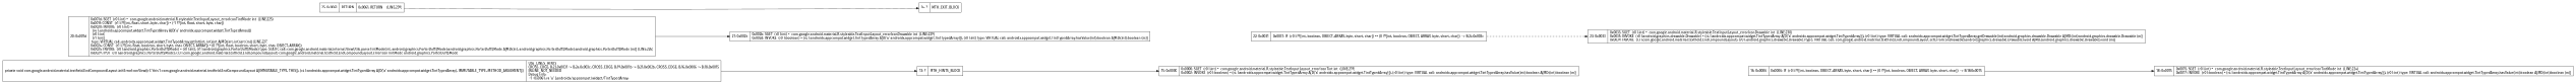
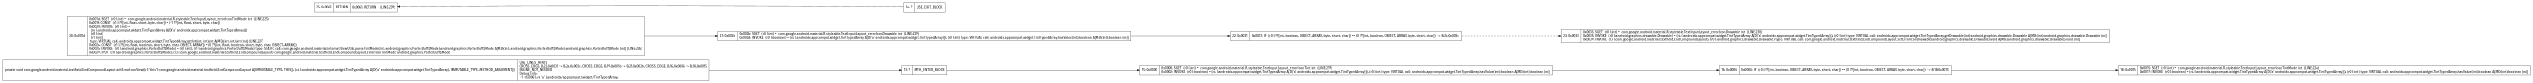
  digraph {
    fontname="Fira Sans"
    rankdir=LR
    node [fontname="Fira Sans" shape=record]
    edge [fontname="Fira Sans"]
-   n1 [label="{13\:\ ?|MTH_HINTS_BLOCK\l}"]
+   n1 [label="{13\:\ ?|MTH_ENTER_BLOCK\l}"]
    n2 [label="{15\:\ 0x0000|0x0000: SGET  (r0 I:int) =  com.google.android.material.R.styleable.TextInputLayout_errorIconTint int  (LINE:219)\l0x0002: INVOKE  (r0 I:boolean) = (r4 I:androidx.appcompat.widget.TintTypedArray A[D('a' androidx.appcompat.widget.TintTypedArray)]), (r0 I:int) type: VIRTUAL call: androidx.appcompat.widget.TintTypedArray.hasValue(int):boolean A[MD:(int):boolean (m)]\l}"]
    n3 [label="{16\:\ 0x0006|0x0006: IF  (r0 I:??[int, boolean, OBJECT, ARRAY, byte, short, char]) == (0 ??[int, boolean, OBJECT, ARRAY, byte, short, char])  \-\> B:18:0x0015 \l}"]
    n4 [label="{18\:\ 0x0015|0x0015: SGET  (r0 I:int) =  com.google.android.material.R.styleable.TextInputLayout_errorIconTintMode int  (LINE:224)\l0x0017: INVOKE  (r0 I:boolean) = (r4 I:androidx.appcompat.widget.TintTypedArray A[D('a' androidx.appcompat.widget.TintTypedArray)]), (r0 I:int) type: VIRTUAL call: androidx.appcompat.widget.TintTypedArray.hasValue(int):boolean A[MD:(int):boolean (m)]\l}"]
    n5 [label="{20\:\ 0x001d|0x001d: SGET  (r0 I:int) =  com.google.android.material.R.styleable.TextInputLayout_errorIconTintMode int  (LINE:225)\l0x001f: CONST  (r1 I:??[int, float, short, byte, char]) = (\-1 ??[int, float, short, byte, char]) \l0x0020: INVOKE  (r0 I:int) = \l  (r4 I:androidx.appcompat.widget.TintTypedArray A[D('a' androidx.appcompat.widget.TintTypedArray)])\l  (r0 I:int)\l  (r1 I:int)\l type: VIRTUAL call: androidx.appcompat.widget.TintTypedArray.getInt(int, int):int A[MD:(int, int):int (m)] (LINE:227)\l0x0024: CONST  (r1 I:??[int, float, boolean, short, byte, char, OBJECT, ARRAY]) = (0 ??[int, float, boolean, short, byte, char, OBJECT, ARRAY]) \l0x0025: INVOKE  (r0 I:android.graphics.PorterDuff$Mode) = (r0 I:int), (r1 I:android.graphics.PorterDuff$Mode) type: STATIC call: com.google.android.material.internal.ViewUtils.parseTintMode(int, android.graphics.PorterDuff$Mode):android.graphics.PorterDuff$Mode A[MD:(int, android.graphics.PorterDuff$Mode):android.graphics.PorterDuff$Mode (m)] (LINE:226)\l0x0029: IPUT  (r0 I:android.graphics.PorterDuff$Mode), (r3 I:com.google.android.material.textfield.EndCompoundLayout) com.google.android.material.textfield.EndCompoundLayout.errorIconTintMode android.graphics.PorterDuff$Mode \l}"]
    n6 [label="{21\:\ 0x002b|0x002b: SGET  (r0 I:int) =  com.google.android.material.R.styleable.TextInputLayout_errorIconDrawable int  (LINE:229)\l0x002d: INVOKE  (r0 I:boolean) = (r4 I:androidx.appcompat.widget.TintTypedArray A[D('a' androidx.appcompat.widget.TintTypedArray)]), (r0 I:int) type: VIRTUAL call: androidx.appcompat.widget.TintTypedArray.hasValue(int):boolean A[MD:(int):boolean (m)]\l}"]
    n7 [label="{22\:\ 0x0031|0x0031: IF  (r0 I:??[int, boolean, OBJECT, ARRAY, byte, short, char]) == (0 ??[int, boolean, OBJECT, ARRAY, byte, short, char])  \-\> B:24:0x003c \l}"]
    n8 [label="{23\:\ 0x0033|0x0033: SGET  (r0 I:int) =  com.google.android.material.R.styleable.TextInputLayout_errorIconDrawable int  (LINE:230)\l0x0035: INVOKE  (r0 I:android.graphics.drawable.Drawable) = (r4 I:androidx.appcompat.widget.TintTypedArray A[D('a' androidx.appcompat.widget.TintTypedArray)]), (r0 I:int) type: VIRTUAL call: androidx.appcompat.widget.TintTypedArray.getDrawable(int):android.graphics.drawable.Drawable A[MD:(int):android.graphics.drawable.Drawable (m)]\l0x0039: INVOKE  (r3 I:com.google.android.material.textfield.EndCompoundLayout), (r0 I:android.graphics.drawable.Drawable) type: VIRTUAL call: com.google.android.material.textfield.EndCompoundLayout.setErrorIconDrawable(android.graphics.drawable.Drawable):void A[MD:(android.graphics.drawable.Drawable):void (m)]\l}"]
    n9 [label="{25\:\ 0x0061|RETURN\l|0x0061: RETURN    (LINE:239)\l}"]
-   n10 [label="{14\:\ ?|MTH_EXIT_BLOCK\l}"]
+   n10 [label="{14\:\ ?|USE_EXIT_BLOCK\l}"]
    n11 [label="{private void com.google.android.material.textfield.EndCompoundLayout.initErrorIconView((r3 'this' I:com.google.android.material.textfield.EndCompoundLayout A[IMMUTABLE_TYPE, THIS]), (r4 I:androidx.appcompat.widget.TintTypedArray A[D('a' androidx.appcompat.widget.TintTypedArray), IMMUTABLE_TYPE, METHOD_ARGUMENT]))  | USE_LINES_HINTS\lCROSS_EDGE: B:22:0x0031 \-\> B:24:0x003c, CROSS_EDGE: B:19:0x001b \-\> B:21:0x002b, CROSS_EDGE: B:16:0x0006 \-\> B:18:0x0015\lINLINE_NOT_NEEDED\lDebug Info:\l  \-1 \-0x0061: r4 'a' Landroidx\/appcompat\/widget\/TintTypedArray;\l}"]
    n1 -> n2
+   n2 -> n3
    n3 -> n4
    n5 -> n6
+   n6 -> n7
    n7 -> n8 [style=dashed]
-   n9 -> n10
+   n10 -> n9
    n11 -> n1
  }
